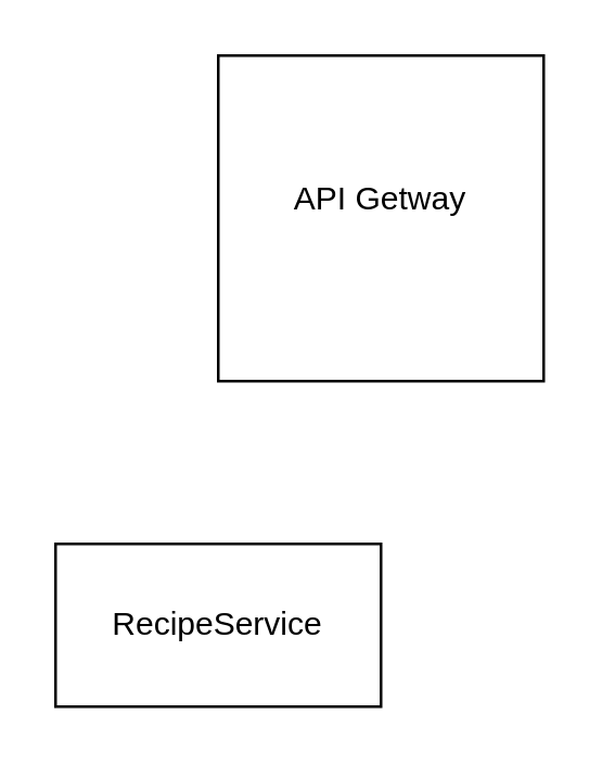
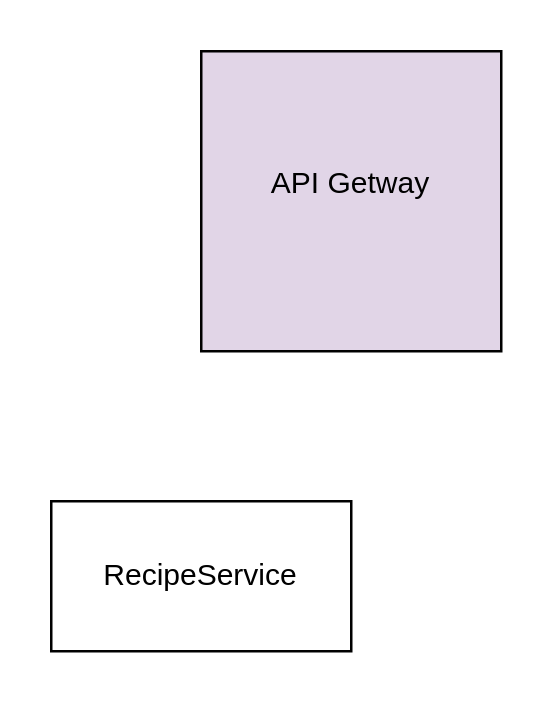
  <mxCell id="0" />
  <mxCell id="1" parent="0" />
- <mxCell id="2" value="API Getway&lt;div&gt;&lt;br&gt;&lt;/div&gt;" style="whiteSpace=wrap;html=1;aspect=fixed;" vertex="1" parent="1"><mxGeometry x="80" y="20" width="120" height="120" as="geometry" /></mxCell>
+ <mxCell id="2" value="API Getway&lt;div&gt;&lt;br&gt;&lt;/div&gt;" style="whiteSpace=wrap;html=1;aspect=fixed;fillColor=#e1d5e7;" vertex="1" parent="1"><mxGeometry x="80" y="20" width="120" height="120" as="geometry" /></mxCell>
  <mxCell id="3" value="RecipeService" style="rounded=0;whiteSpace=wrap;html=1;" vertex="1" parent="1"><mxGeometry x="20" y="200" width="120" height="60" as="geometry" /></mxCell>
